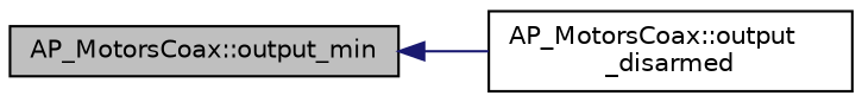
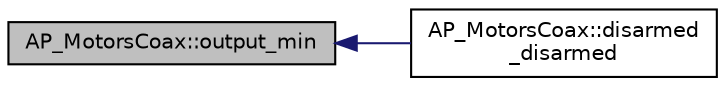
  digraph {
    rankdir=LR
    node [color=black fontname=Helvetica fontsize=10 shape=record style=filled]
    n1 [fillcolor=grey75 fontcolor=black height=0.2 label="AP_MotorsCoax::output_min" width=0.4]
-   n2 [fillcolor=white height=0.2 label="AP_MotorsCoax::output\l_disarmed" width=0.4]
+   n2 [fillcolor=white height=0.2 label="AP_MotorsCoax::disarmed\l_disarmed" width=0.4]
    n1 -> n2 [color=midnightblue dir=back fontname=Helvetica fontsize=10 labelfontname=Helvetica labelfontsize=10 style=solid]
  }
